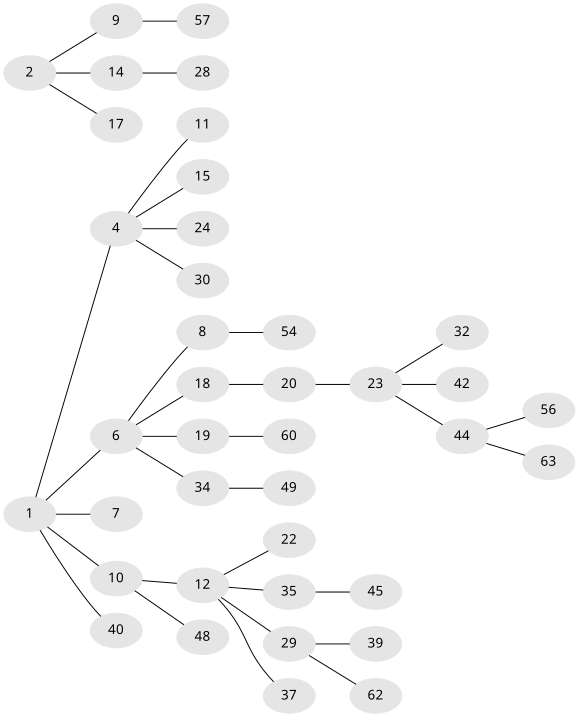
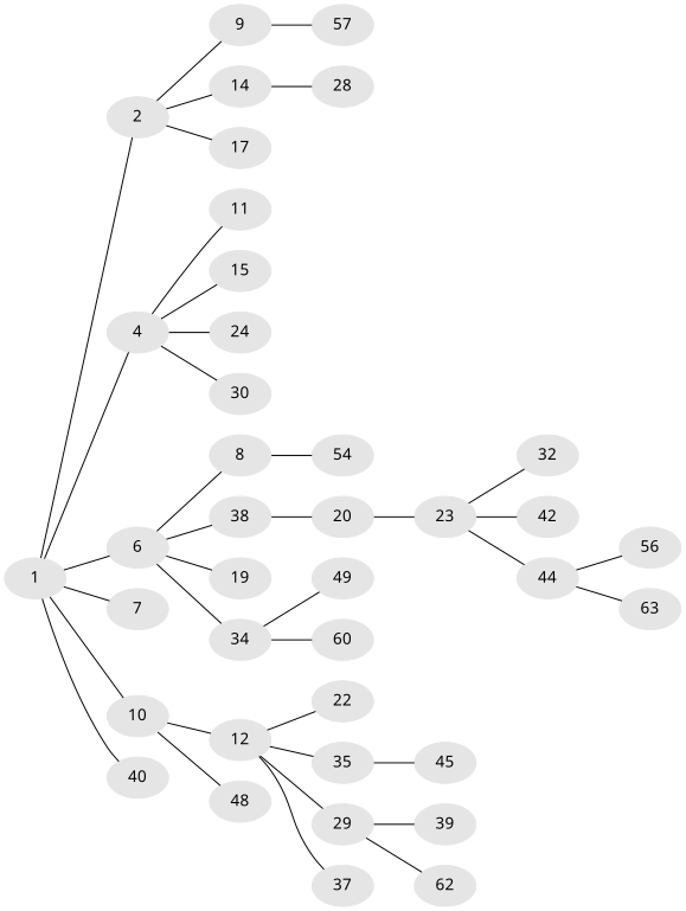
  graph {
    fontname="Noto Sans"
    rankdir=LR
    node [color=gray90 fontname="Noto Sans" style=filled]
    edge [fontname="Noto Sans"]
    1 [super="+3"]
    2 [super="+13"]
    4 [super="+5"]
    6 [super="+43"]
    7 [super="+52"]
    10 [super="+21"]
    40 [super="+61"]
    9 [super="+26"]
    14 [super="+50"]
    17 [super="+59"]
    11
    15
    24
    30
    8 [super="+38"]
-   18 [super="+31"]
+   18 [super="+31" label=38]
    19
    34 [super="+47"]
    12 [super="+16"]
    48 [super="+55"]
    57
    28 [super="+51"]
    54
    20 [super="+27"]
    49
    60
    22 [super="+58"]
    n28 [label=35 super="+36"]
    29 [super="+33"]
    37
    45
    39
    62
    23 [super="+41"]
    32 [super="+35"]
    42
    44 [super="+46"]
    56
    63
+   1 -- 2
    1 -- 4
    1 -- 6
    1 -- 7
    1 -- 10
    1 -- 40
    2 -- 9
    2 -- 14
    2 -- 17
    4 -- 11
    4 -- 15
    4 -- 24
    4 -- 30
    6 -- 8
    6 -- 18
    6 -- 19
    6 -- 34
    10 -- 12
    10 -- 48
    9 -- 57
    14 -- 28
    8 -- 54
    18 -- 20
    34 -- 49
-   19 -- 60
+   34 -- 60
    12 -- 22
    12 -- n28
    12 -- 29
    12 -- 37
    20 -- 23
    n28 -- 45
    29 -- 39
    29 -- 62
    23 -- 32
    23 -- 42
    23 -- 44
    44 -- 56
    44 -- 63
  }
